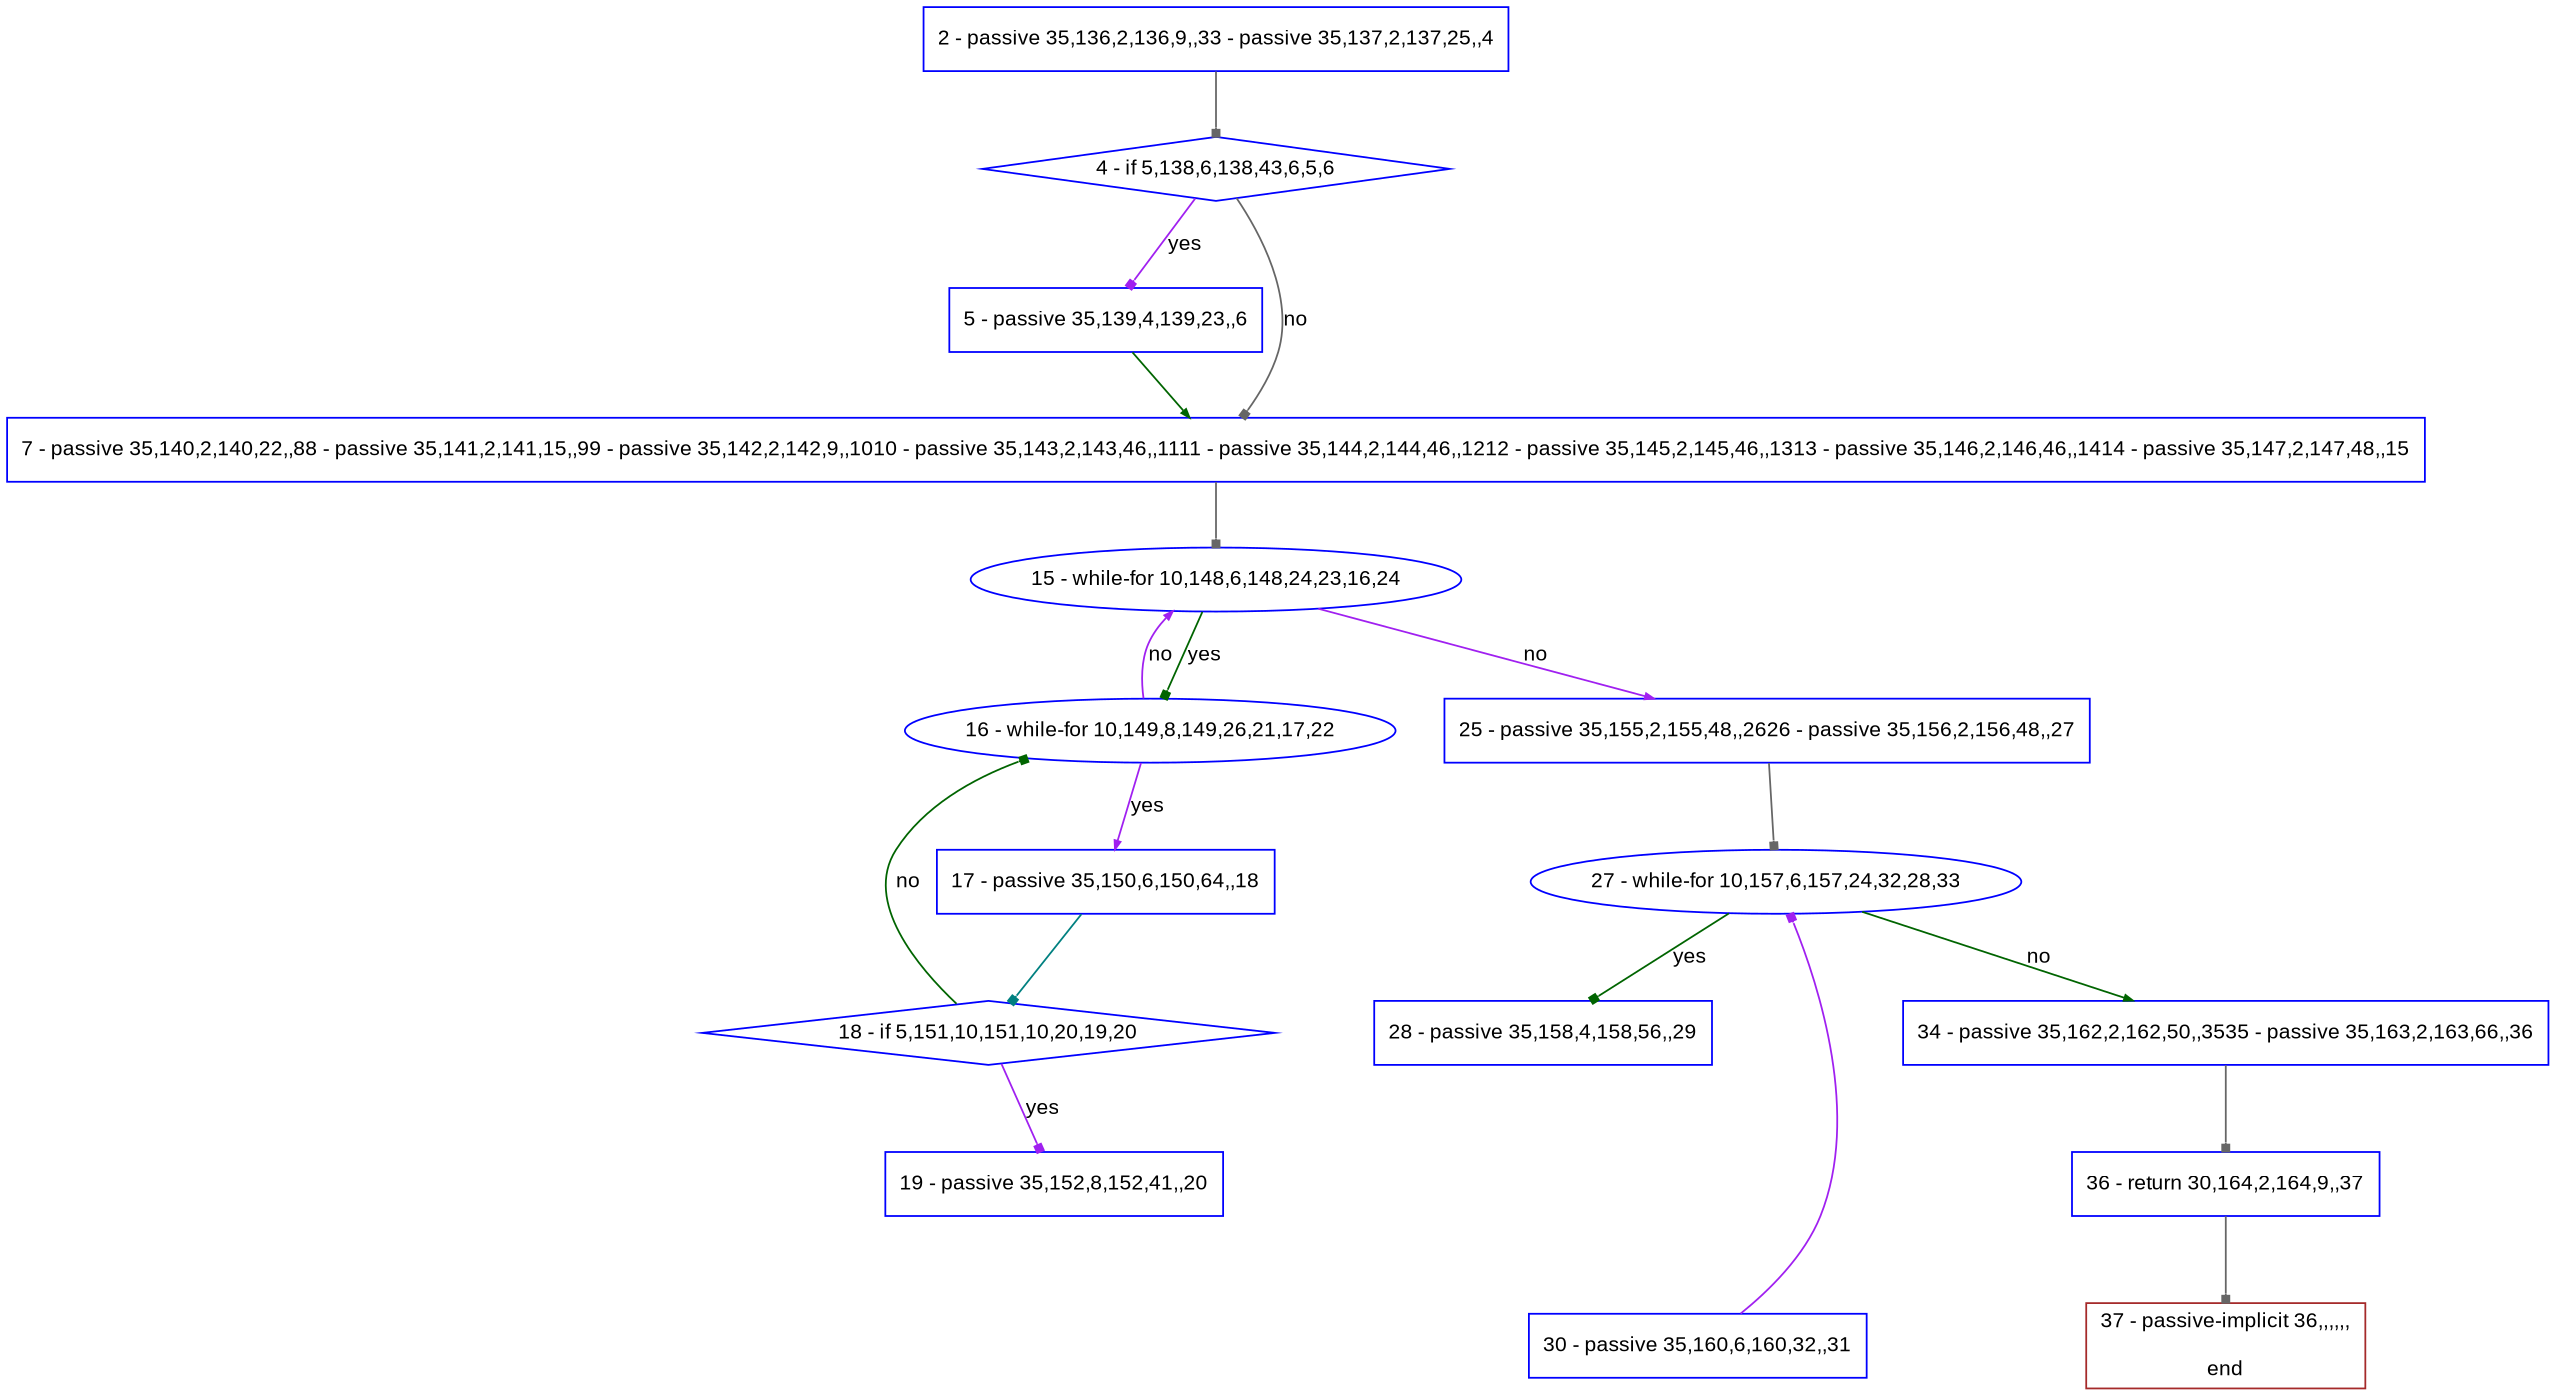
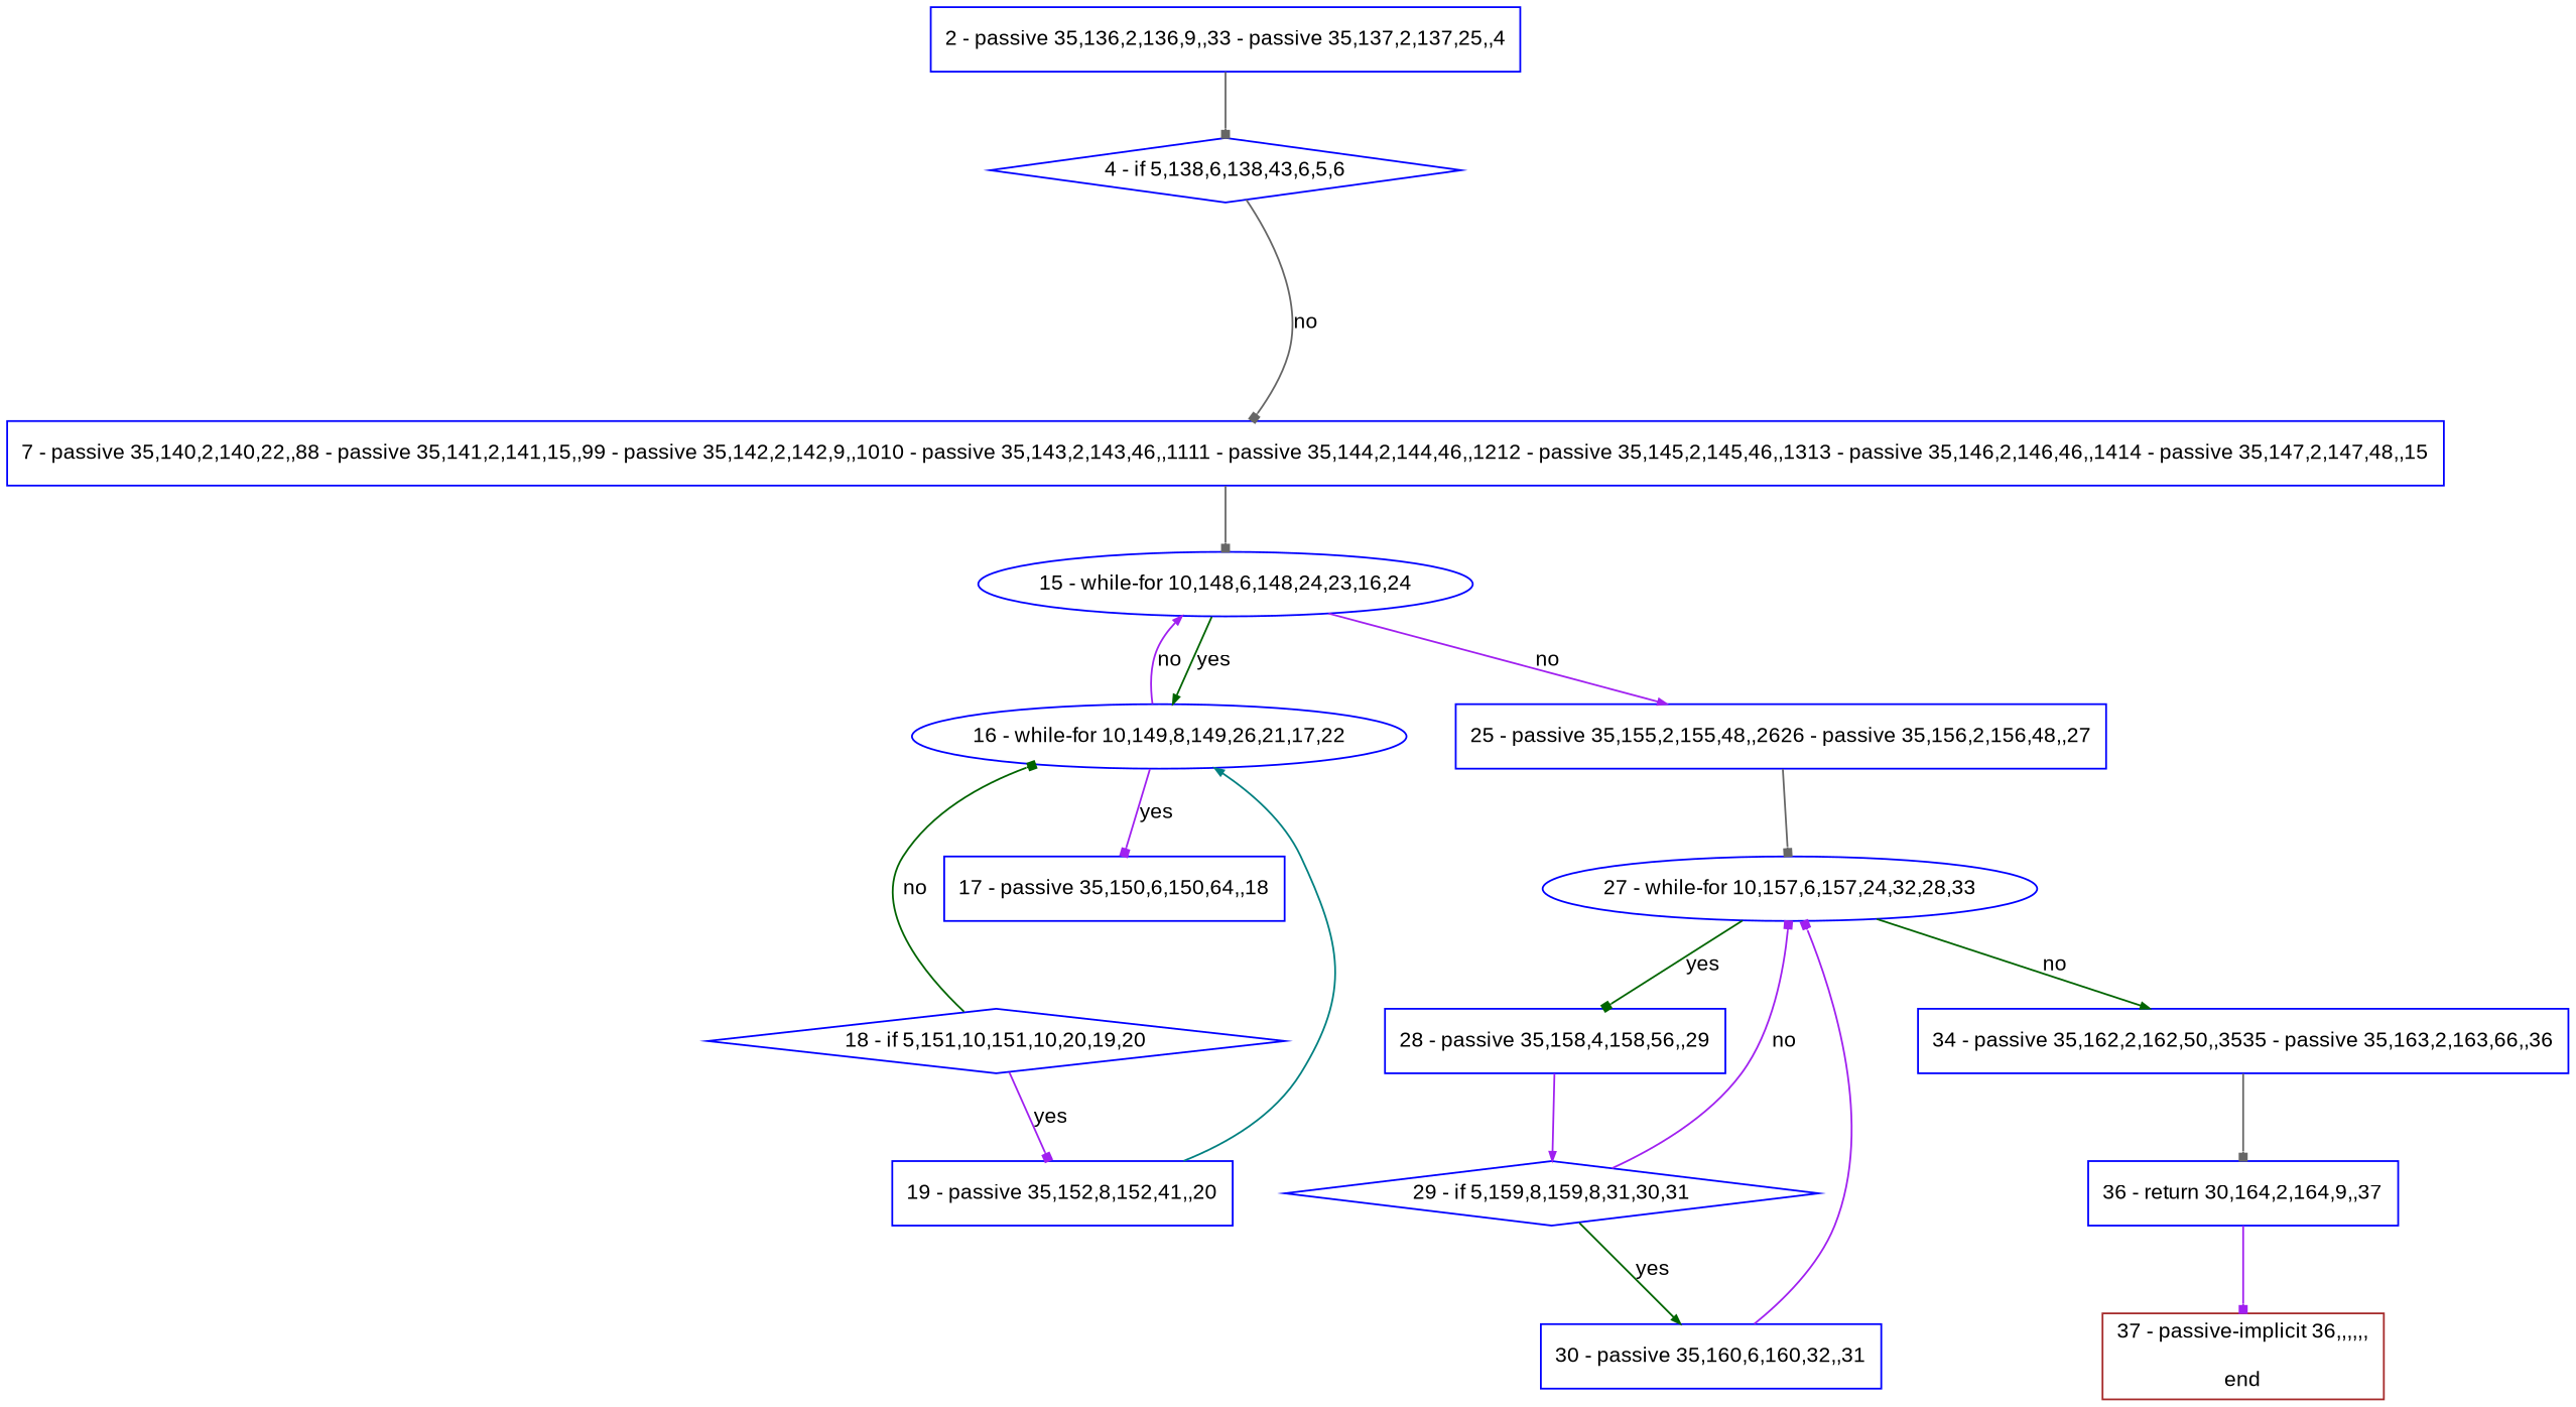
  digraph {
    bgcolor=white
    compound=true
    fillcolor="#FFFFCC"
    fontname=Arial
    fontsize=12
    pack=true
    packmode=clust
    style="rounded,filled"
    node [color="#0000ff" compound=true fillcolor="#ffffff" fixedsize=false fontname=Arial fontsize=12 node_initialized=no shape=box style=filled]
    edge [arrowhead=box arrowsize=0.5 arrowtail=none color=purple compound=true dir=forward fontcolor=black fontname=Arial fontsize=12]
    n1 [label="2 - passive 35,136,2,136,9,,33 - passive 35,137,2,137,25,,4"]
    n2 [label="4 - if 5,138,6,138,43,6,5,6" shape=diamond]
-   n3 [label="5 - passive 35,139,4,139,23,,6"]
    n4 [label="7 - passive 35,140,2,140,22,,88 - passive 35,141,2,141,15,,99 - passive 35,142,2,142,9,,1010 - passive 35,143,2,143,46,,1111 - passive 35,144,2,144,46,,1212 - passive 35,145,2,145,46,,1313 - passive 35,146,2,146,46,,1414 - passive 35,147,2,147,48,,15"]
    n5 [label="15 - while-for 10,148,6,148,24,23,16,24" shape=oval]
    n6 [label="16 - while-for 10,149,8,149,26,21,17,22" shape=oval]
    n7 [label="25 - passive 35,155,2,155,48,,2626 - passive 35,156,2,156,48,,27"]
    n8 [label="17 - passive 35,150,6,150,64,,18"]
    n9 [label="27 - while-for 10,157,6,157,24,32,28,33" shape=oval]
    n10 [label="18 - if 5,151,10,151,10,20,19,20" shape=diamond]
    n11 [label="28 - passive 35,158,4,158,56,,29"]
    n12 [label="34 - passive 35,162,2,162,50,,3535 - passive 35,163,2,163,66,,36"]
    n13 [label="19 - passive 35,152,8,152,41,,20"]
+   n14 [label="29 - if 5,159,8,159,8,31,30,31" shape=diamond]
    n15 [label="36 - return 30,164,2,164,9,,37"]
    n16 [label="30 - passive 35,160,6,160,32,,31"]
    n17 [color="#a52a2a" label="37 - passive-implicit 36,,,,,,\n\nend"]
    n1 -> n2 [color=gray40]
-   n2 -> n3 [label=yes]
    n2 -> n4 [color=gray40 label=no]
-   n3 -> n4 [arrowhead=normal color=darkgreen]
    n4 -> n5 [color=gray40]
-   n5 -> n6 [color=darkgreen label=yes]
+   n5 -> n6 [arrowhead=normal color=darkgreen label=yes]
    n5 -> n7 [arrowhead=normal label=no]
    n6 -> n5 [arrowhead=normal label=no]
-   n6 -> n8 [arrowhead=normal label=yes]
+   n6 -> n8 [label=yes]
    n7 -> n9 [color=gray40]
-   n8 -> n10 [color=teal]
    n9 -> n11 [color=darkgreen label=yes]
    n9 -> n12 [arrowhead=normal color=darkgreen label=no]
    n10 -> n6 [color=darkgreen label=no]
    n10 -> n13 [label=yes]
+   n11 -> n14 [arrowhead=normal]
    n12 -> n15 [color=gray40]
-   n15 -> n17 [color=gray40]
+   n13 -> n6 [arrowhead=normal color=teal]
+   n14 -> n9 [label=no]
+   n14 -> n16 [arrowhead=normal color=darkgreen label=yes]
+   n15 -> n17
    n16 -> n9
  }
